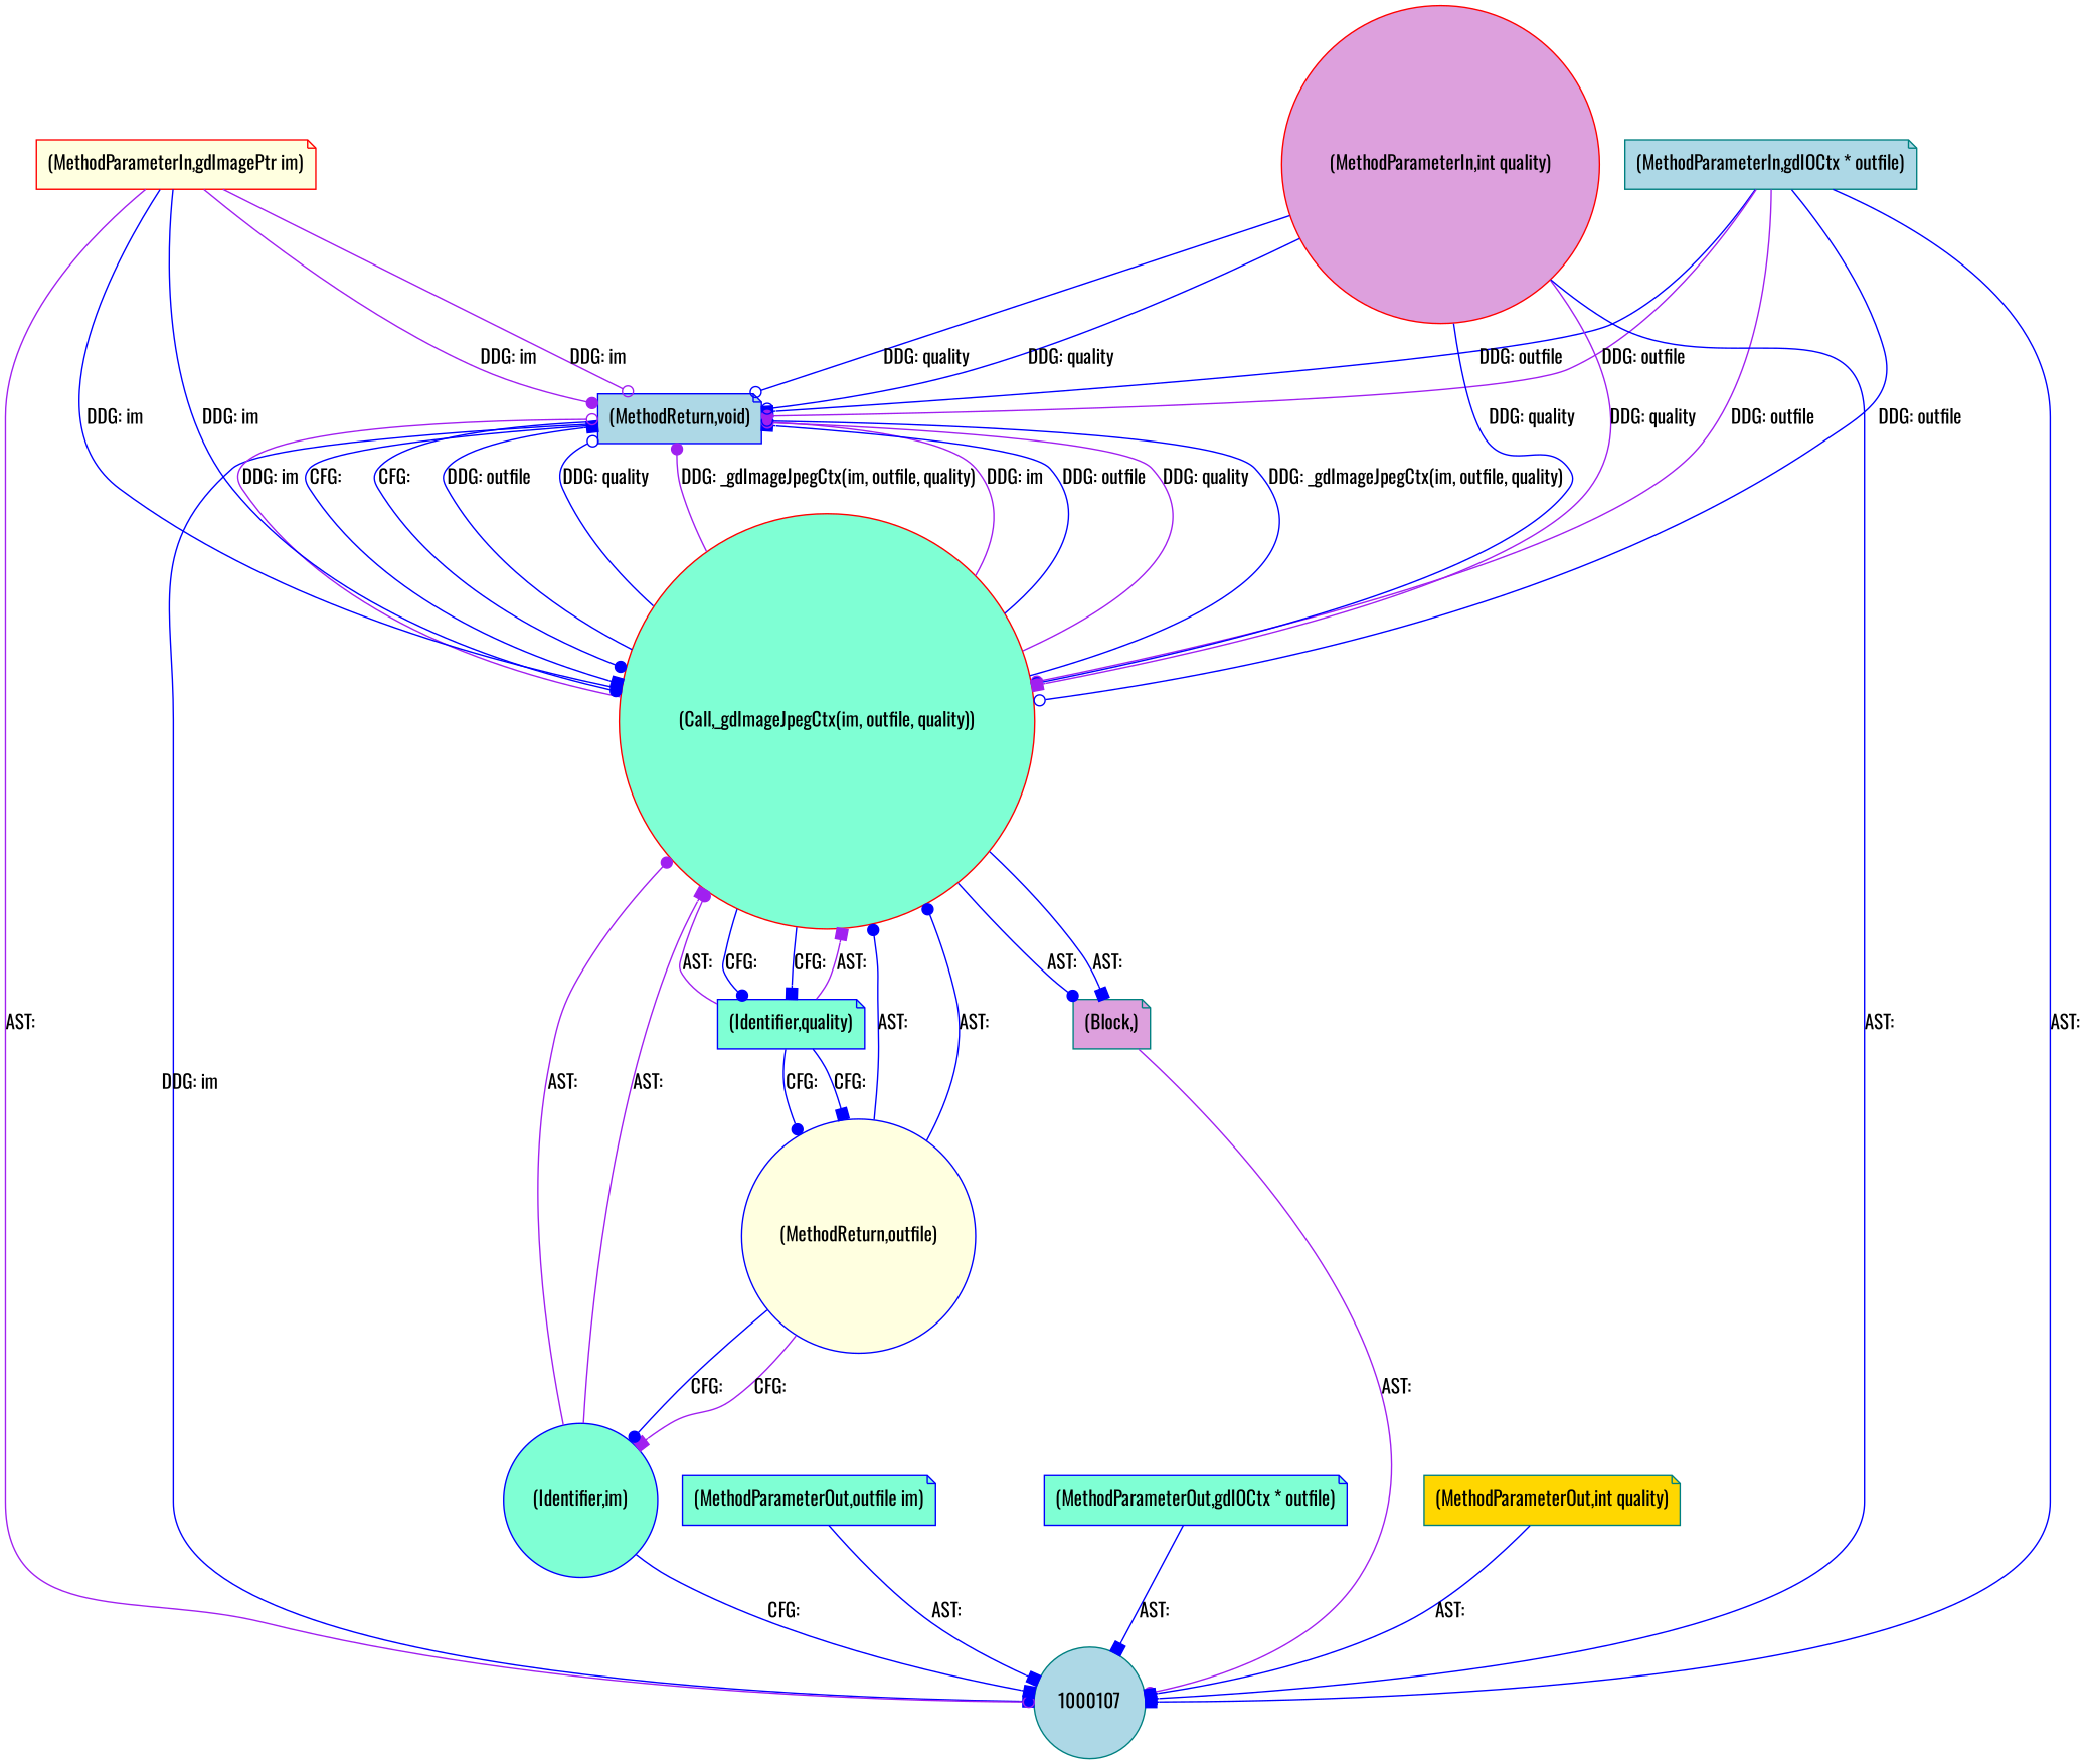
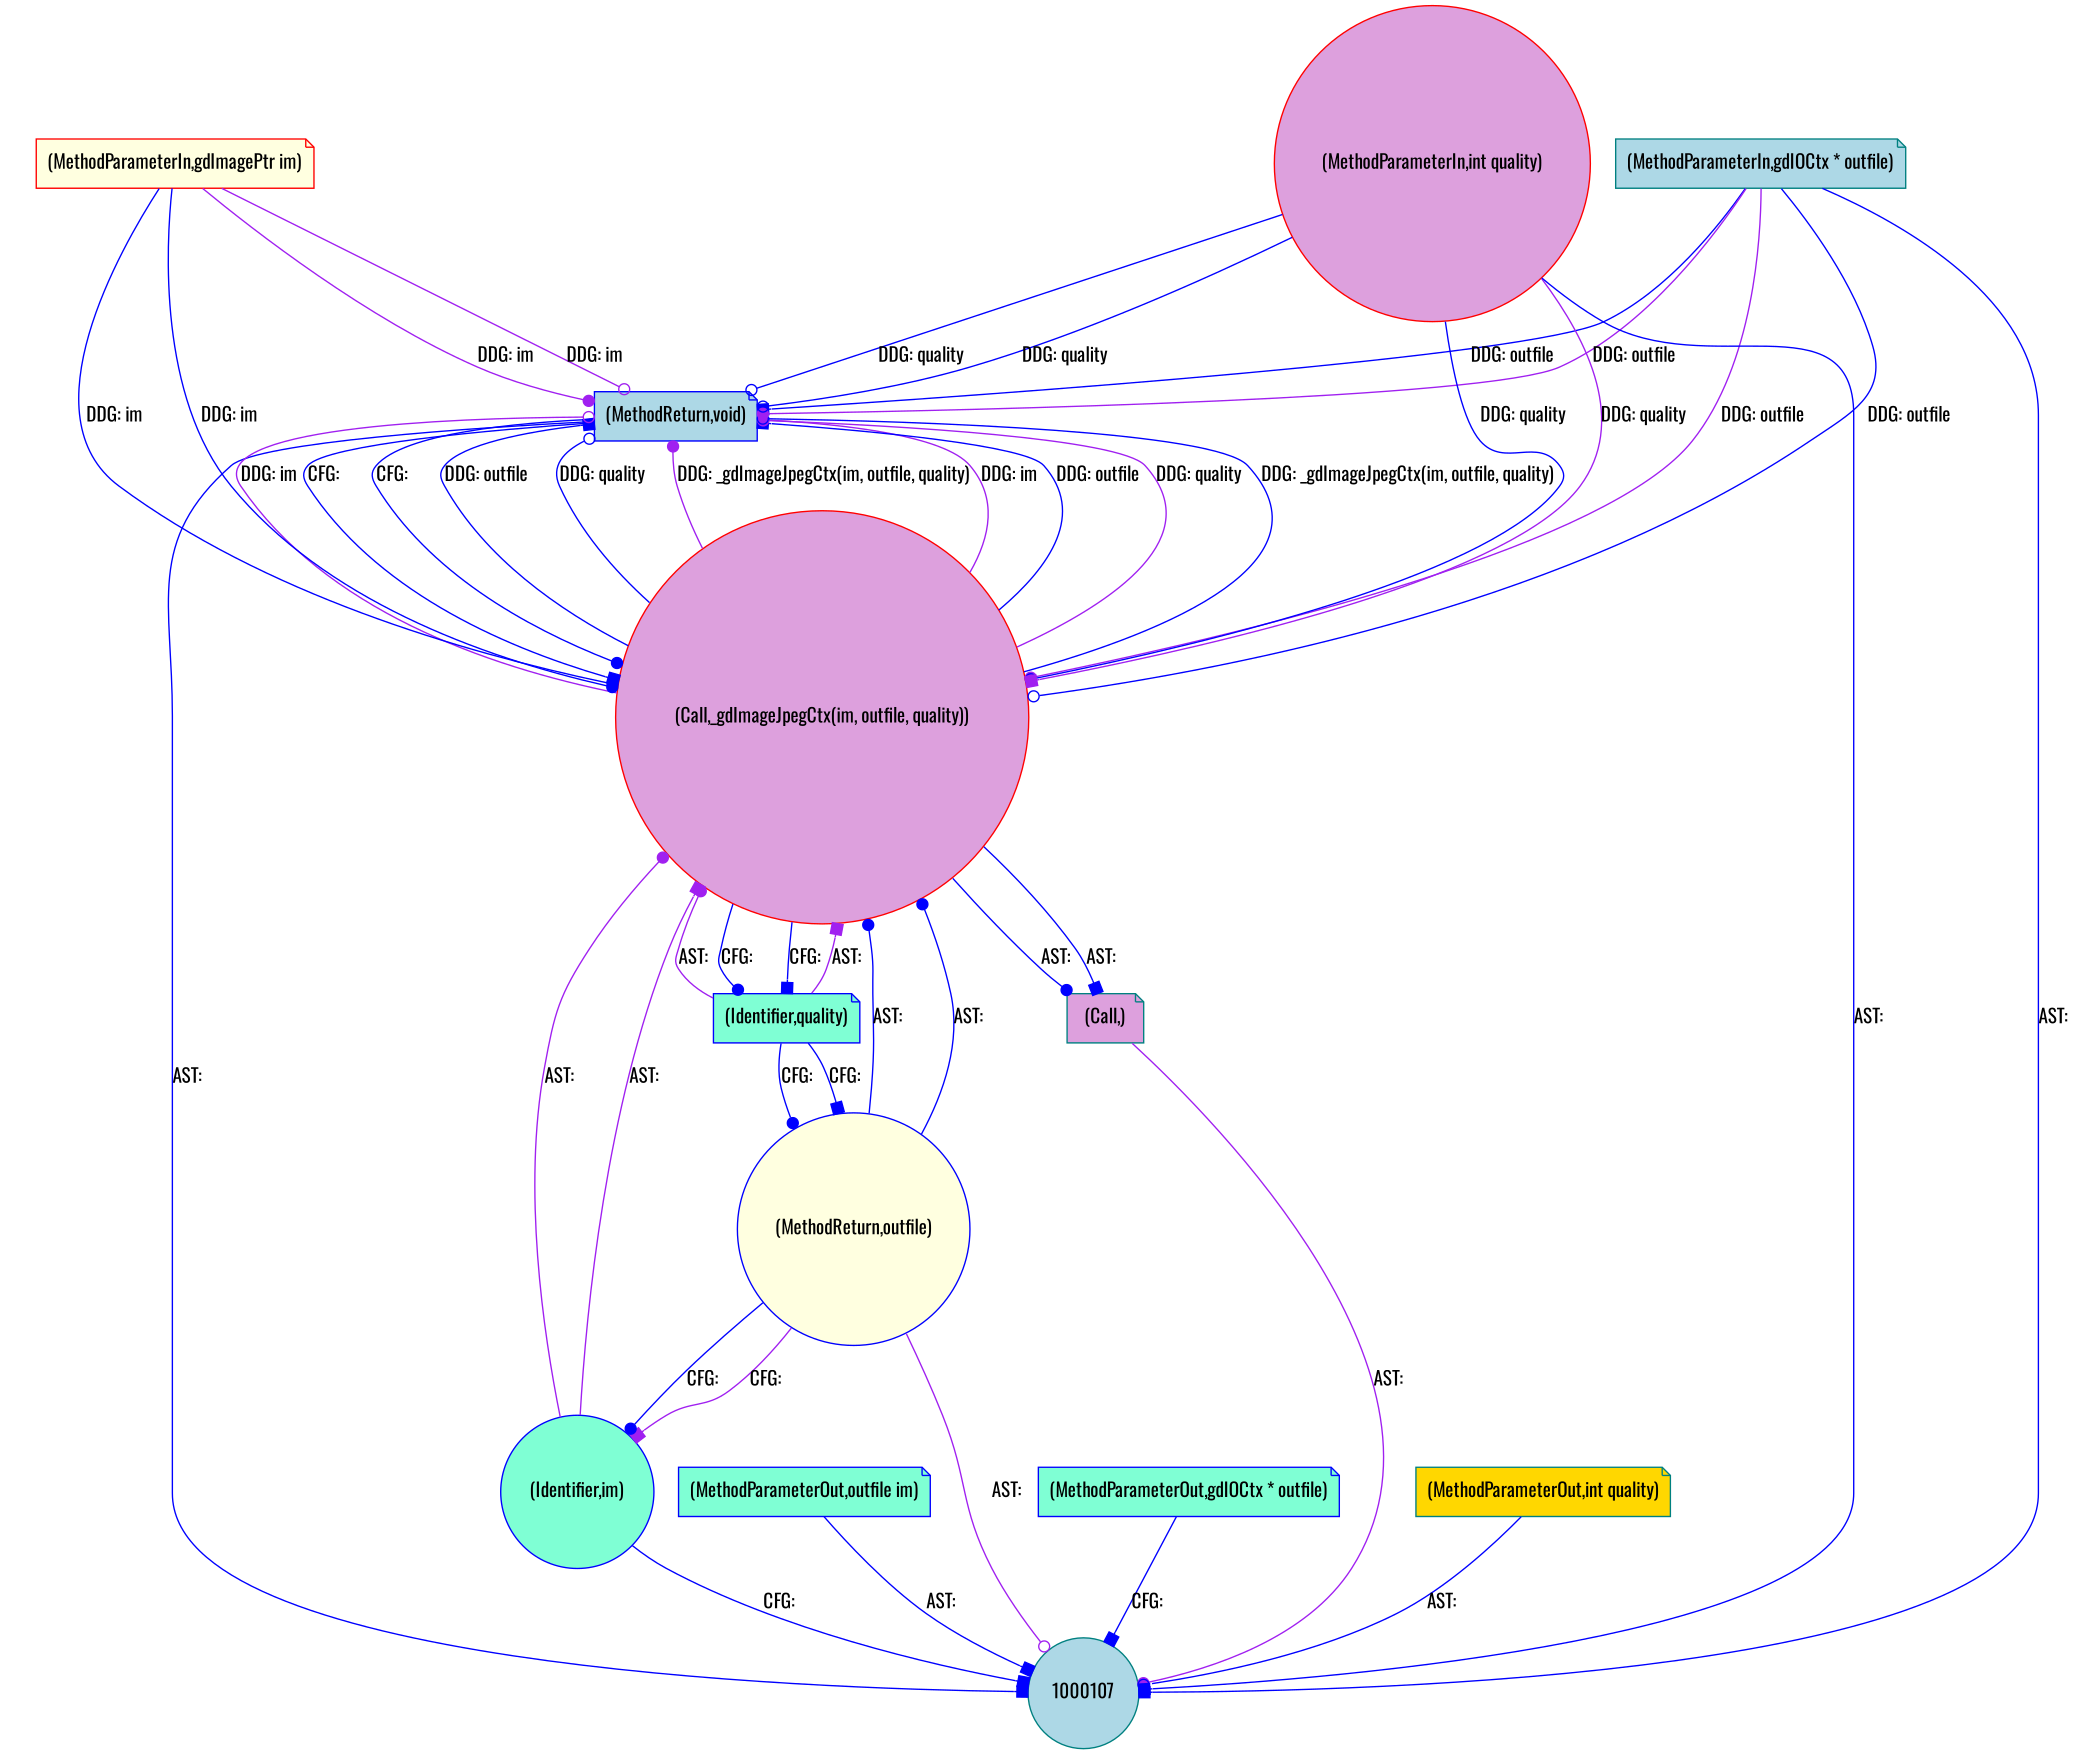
  digraph {
    fontname=Oswald
    node [color=blue fillcolor=aquamarine fontname=Oswald shape=note style=filled]
    edge [arrowhead=box color=blue fontname=Oswald]
    n1 [fillcolor=lightblue label="(MethodReturn,void)"]
-   n2 [color=red label="(Call,_gdImageJpegCtx(im, outfile, quality))" shape=circle]
+   n2 [color=red fillcolor=plum label="(Call,_gdImageJpegCtx(im, outfile, quality))" shape=circle]
    1000107 [color=teal fillcolor=lightblue shape=circle]
-   n4 [color=teal fillcolor=plum label="(Block,)"]
+   n4 [color=teal fillcolor=plum label="(Call,)"]
    n5 [label="(Identifier,quality)"]
    n6 [color=red fillcolor=lightyellow label="(MethodParameterIn,gdImagePtr im)"]
    n7 [label="(MethodParameterOut,outfile im)"]
    n8 [color=teal fillcolor=lightblue label="(MethodParameterIn,gdIOCtx * outfile)"]
    n9 [label="(MethodParameterOut,gdIOCtx * outfile)"]
    n10 [color=red fillcolor=plum label="(MethodParameterIn,int quality)" shape=circle]
    n11 [color=teal fillcolor=gold label="(MethodParameterOut,int quality)"]
    n12 [fillcolor=lightyellow label="(MethodReturn,outfile)" shape=circle]
    n13 [label="(Identifier,im)" shape=circle]
    n1 -> n2 [label="CFG: "]
    n1 -> n2 [arrowhead=dot label="CFG: "]
-   n1 -> 1000107 [label="DDG: im"]
+   n1 -> 1000107 [label="AST: "]
    n2 -> n1 [label="DDG: outfile"]
    n2 -> n1 [arrowhead=odot label="DDG: quality"]
    n2 -> n1 [arrowhead=dot color=purple label="DDG: _gdImageJpegCtx(im, outfile, quality)"]
    n2 -> n1 [arrowhead=dot color=purple label="DDG: im"]
    n2 -> n1 [label="DDG: outfile"]
    n2 -> n1 [arrowhead=dot color=purple label="DDG: quality"]
    n2 -> n1 [arrowhead=odot label="DDG: _gdImageJpegCtx(im, outfile, quality)"]
    n2 -> n1 [arrowhead=odot color=purple label="DDG: im"]
    n2 -> n4 [arrowhead=dot label="AST: "]
    n2 -> n4 [label="AST: "]
    n2 -> n5 [arrowhead=dot label="CFG: "]
    n2 -> n5 [label="CFG: "]
    n4 -> 1000107 [arrowhead=dot color=purple label="AST: "]
    n5 -> n2 [color=purple label="AST: "]
    n5 -> n2 [arrowhead=dot color=purple label="AST: "]
    n5 -> n12 [label="CFG: "]
    n5 -> n12 [arrowhead=dot label="CFG: "]
    n6 -> n1 [arrowhead=odot color=purple label="DDG: im"]
    n6 -> n1 [arrowhead=dot color=purple label="DDG: im"]
    n6 -> n2 [arrowhead=dot label="DDG: im"]
    n6 -> n2 [arrowhead=dot label="DDG: im"]
-   n6 -> 1000107 [arrowhead=odot color=purple label="AST: "]
+   n12 -> 1000107 [arrowhead=odot color=purple label="AST: "]
    n7 -> 1000107 [label="AST: "]
    n8 -> n1 [label="DDG: outfile"]
    n8 -> n1 [arrowhead=dot color=purple label="DDG: outfile"]
    n8 -> n2 [arrowhead=dot color=purple label="DDG: outfile"]
    n8 -> n2 [arrowhead=odot label="DDG: outfile"]
    n8 -> 1000107 [label="AST: "]
-   n9 -> 1000107 [label="AST: "]
+   n9 -> 1000107 [label="CFG: "]
    n10 -> n1 [arrowhead=odot label="DDG: quality"]
    n10 -> n1 [arrowhead=odot label="DDG: quality"]
    n10 -> n2 [arrowhead=odot label="DDG: quality"]
    n10 -> n2 [color=purple label="DDG: quality"]
    n10 -> 1000107 [label="AST: "]
-   n11 -> 1000107 [label="AST: "]
+   n11 -> 1000107 [arrowhead=odot label="AST: "]
    n12 -> n2 [arrowhead=dot label="AST: "]
    n12 -> n2 [arrowhead=dot label="AST: "]
    n12 -> n13 [color=purple label="CFG: "]
    n12 -> n13 [arrowhead=dot label="CFG: "]
    n13 -> n2 [arrowhead=dot color=purple label="AST: "]
    n13 -> n2 [color=purple label="AST: "]
    n13 -> 1000107 [label="CFG: "]
  }
